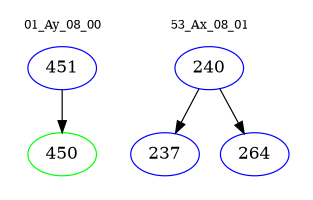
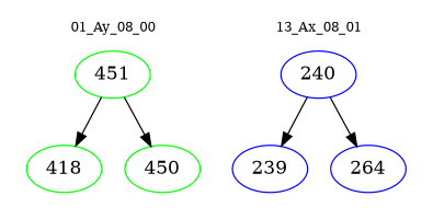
  digraph {
    node [color=blue]
    edge [color=black]
-   n1 [label=451]
+   n1 [color=green label=451]
+   n2 [color=green label=418]
    n3 [color=green label=450]
    n4 [label=240]
-   n5 [label=237]
+   n5 [label=239]
    n6 [label=264]
    subgraph cluster_1 {
      color=white
      fontsize=10
      label="01_Ay_08_00"
      n1
+     n2
      n3
    }
    subgraph cluster_2 {
      color=white
      fontsize=10
-     label="53_Ax_08_01"
+     label="13_Ax_08_01"
      n4
      n5
      n6
    }
+   n1 -> n2
    n1 -> n3
    n4 -> n5
    n4 -> n6
  }
